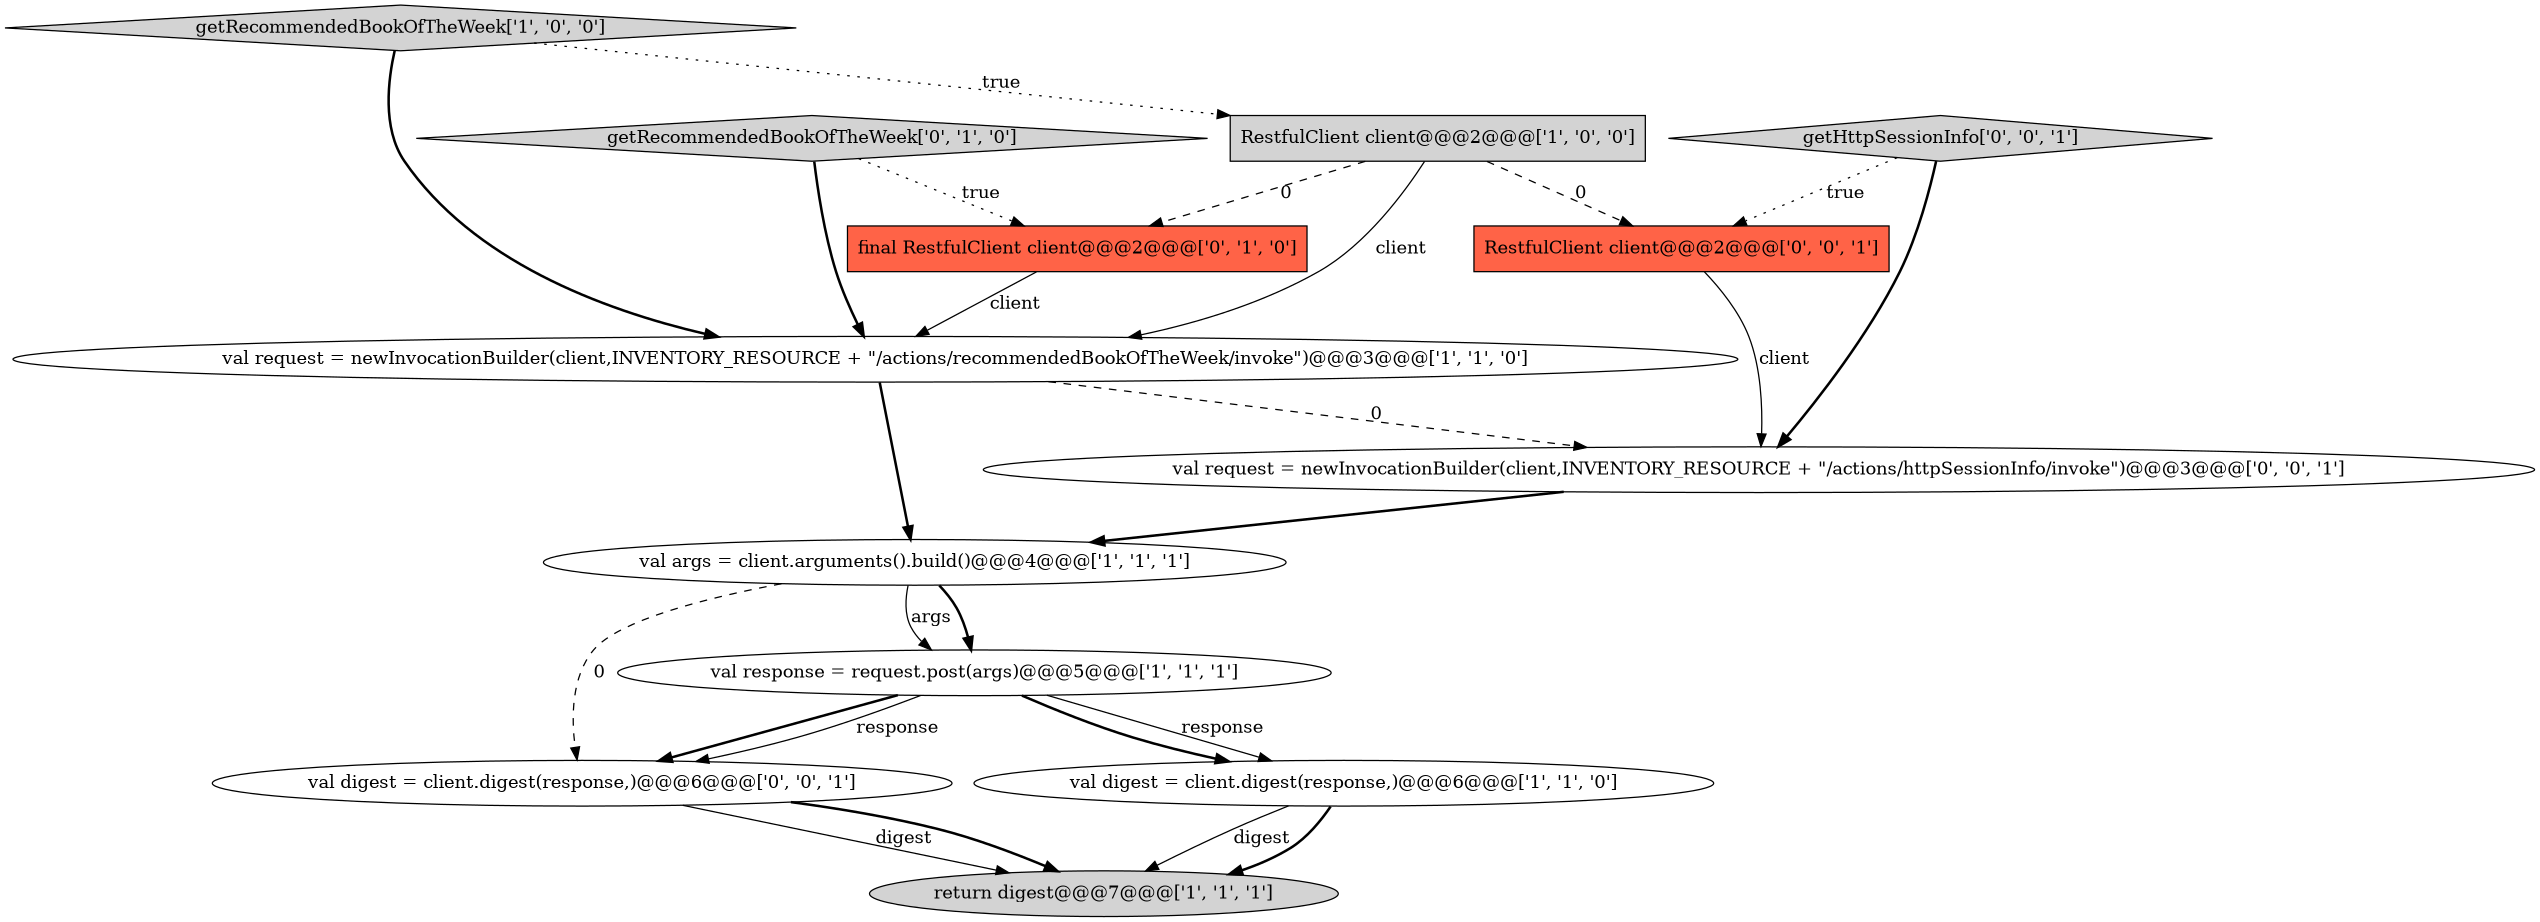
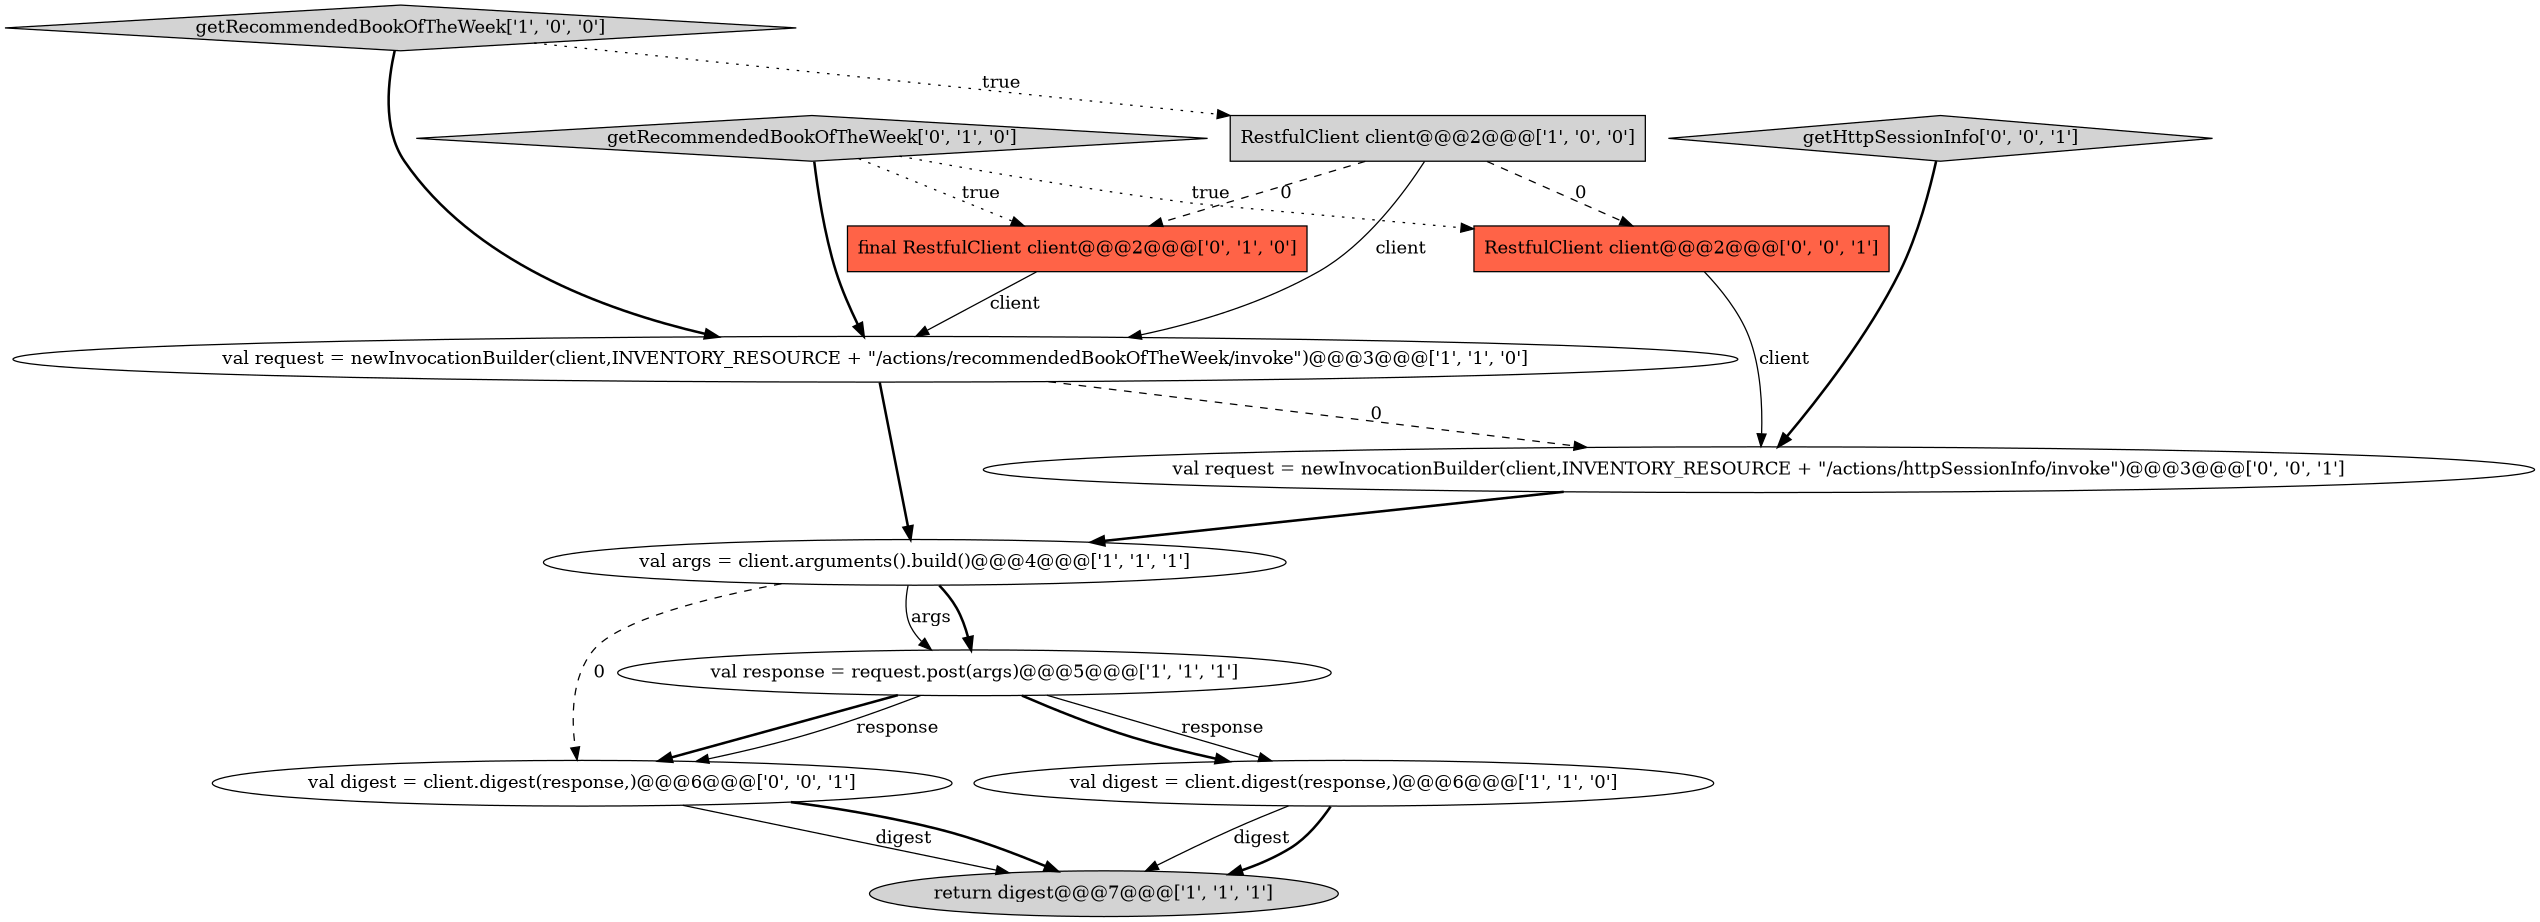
  digraph {
    node [fillcolor=white shape=ellipse style=filled]
    edge [style=bold]
    n1 [fillcolor=lightgray label="getRecommendedBookOfTheWeek['0', '1', '0']" shape=diamond]
    n2 [label="val request = newInvocationBuilder(client,INVENTORY_RESOURCE + \"/actions/recommendedBookOfTheWeek/invoke\")@@@3@@@['1', '1', '0']"]
    n3 [fillcolor=tomato label="final RestfulClient client@@@2@@@['0', '1', '0']" shape=box]
    n4 [label="val request = newInvocationBuilder(client,INVENTORY_RESOURCE + \"/actions/httpSessionInfo/invoke\")@@@3@@@['0', '0', '1']"]
    n5 [label="val args = client.arguments().build()@@@4@@@['1', '1', '1']"]
    n6 [label="val digest = client.digest(response,)@@@6@@@['0', '0', '1']"]
    n7 [fillcolor=lightgray label="return digest@@@7@@@['1', '1', '1']"]
    n8 [fillcolor=lightgray label="getRecommendedBookOfTheWeek['1', '0', '0']" shape=diamond]
    n9 [fillcolor=lightgray label="RestfulClient client@@@2@@@['1', '0', '0']" shape=box]
    n10 [fillcolor=tomato label="RestfulClient client@@@2@@@['0', '0', '1']" shape=box]
    n11 [label="val response = request.post(args)@@@5@@@['1', '1', '1']"]
    n12 [fillcolor=lightgray label="getHttpSessionInfo['0', '0', '1']" shape=diamond]
    n13 [label="val digest = client.digest(response,)@@@6@@@['1', '1', '0']"]
    n1 -> n2
    n1 -> n3 [label=true style=dotted]
    n2 -> n4 [label=0 style=dashed]
    n2 -> n5
    n3 -> n2 [label=client style=solid]
    n4 -> n5
    n5 -> n6 [label=0 style=dashed]
    n5 -> n11
    n5 -> n11 [label=args style=solid]
    n6 -> n7 [label=digest style=solid]
    n6 -> n7
    n8 -> n2
    n8 -> n9 [label=true style=dotted]
    n9 -> n2 [label=client style=solid]
    n9 -> n3 [label=0 style=dashed]
    n9 -> n10 [label=0 style=dashed]
    n10 -> n4 [label=client style=solid]
    n11 -> n6
    n11 -> n6 [label=response style=solid]
    n11 -> n13 [label=response style=solid]
    n11 -> n13
    n12 -> n4
-   n12 -> n10 [label=true style=dotted]
+   n1 -> n10 [label=true style=dotted]
    n13 -> n7 [label=digest style=solid]
    n13 -> n7
  }
